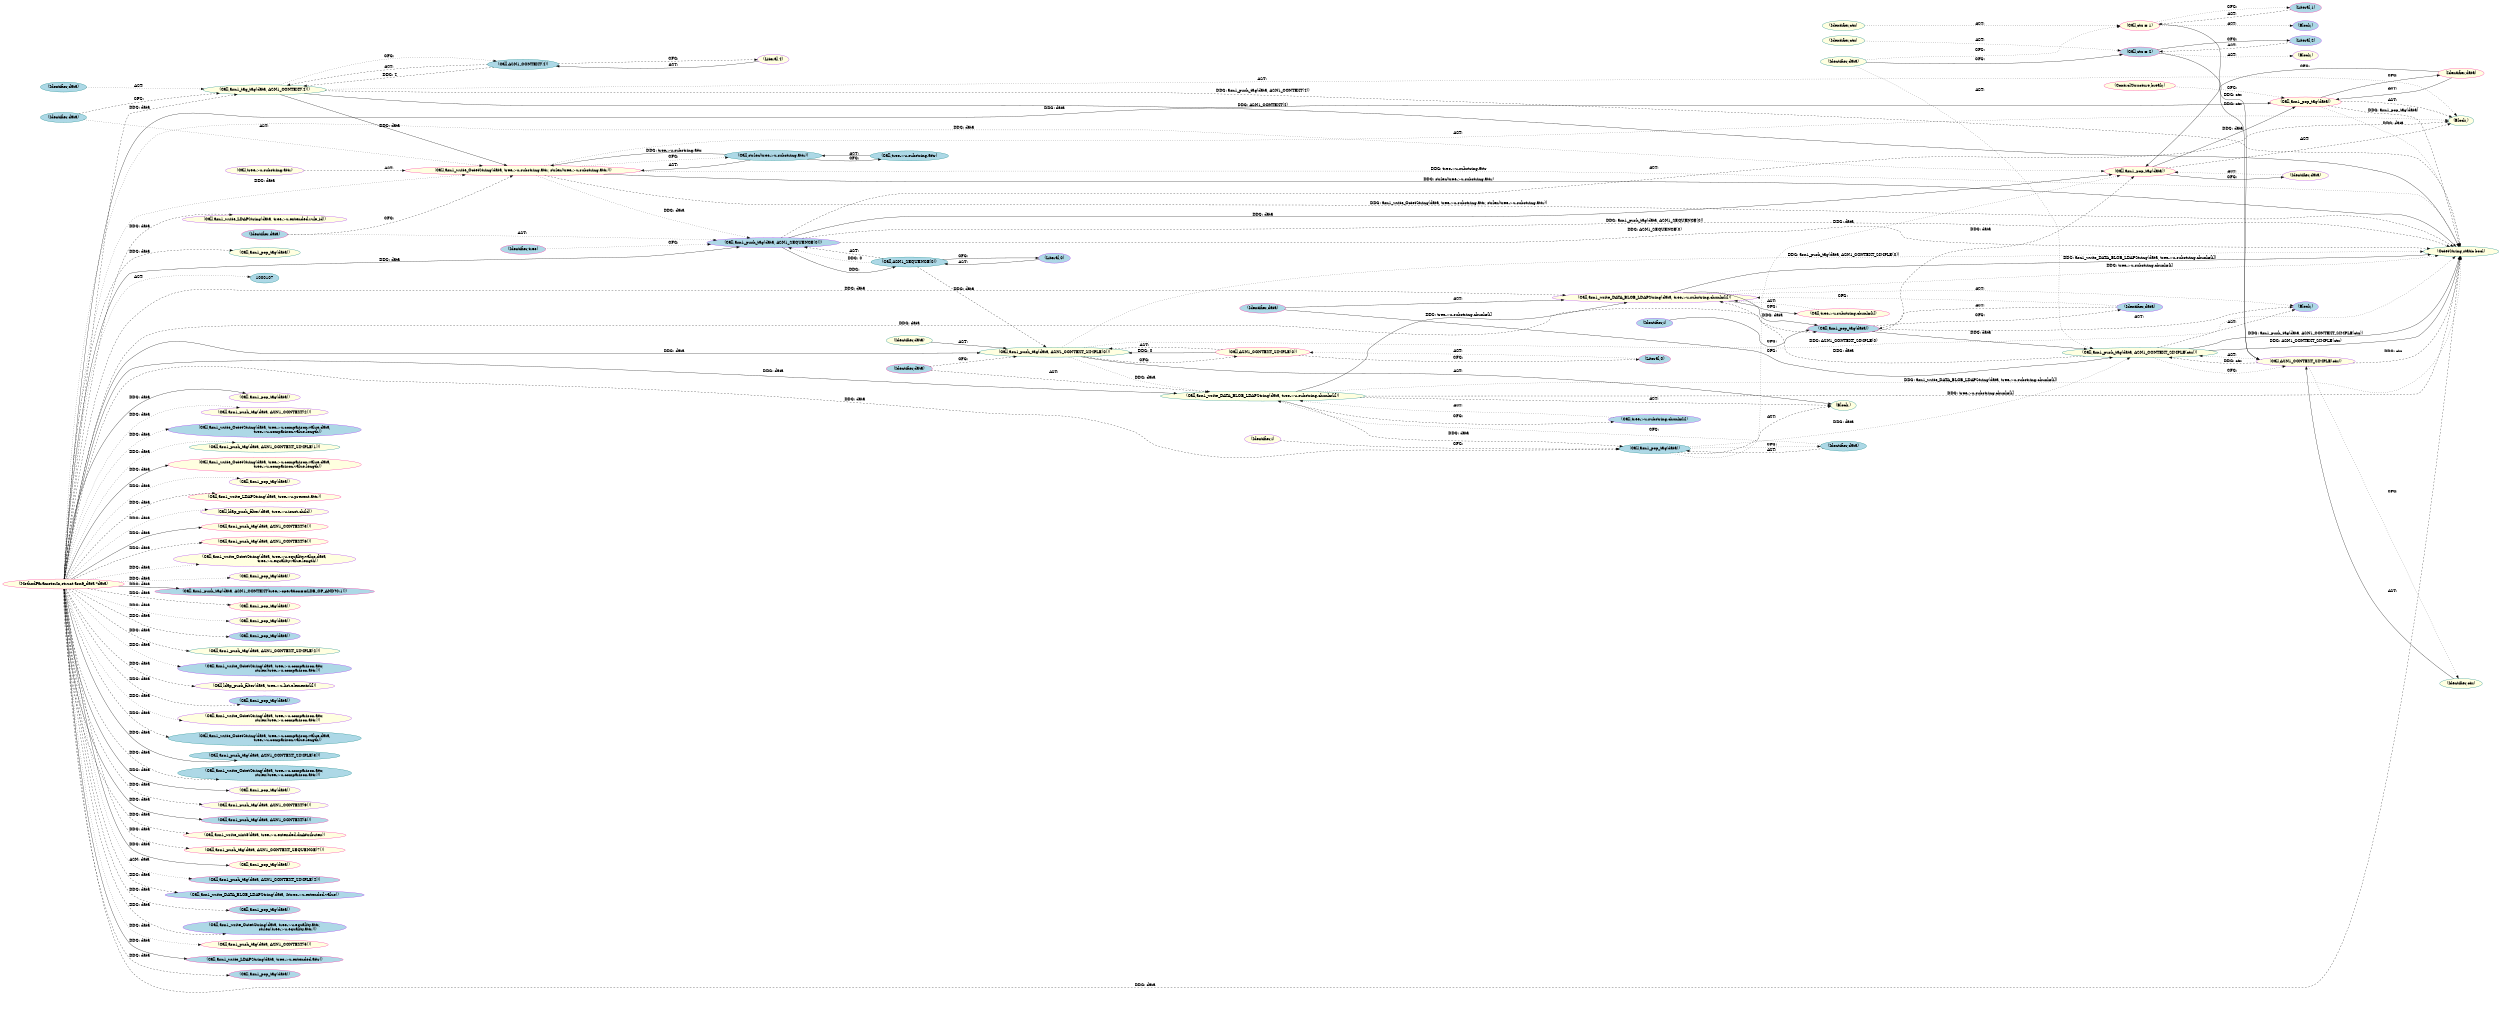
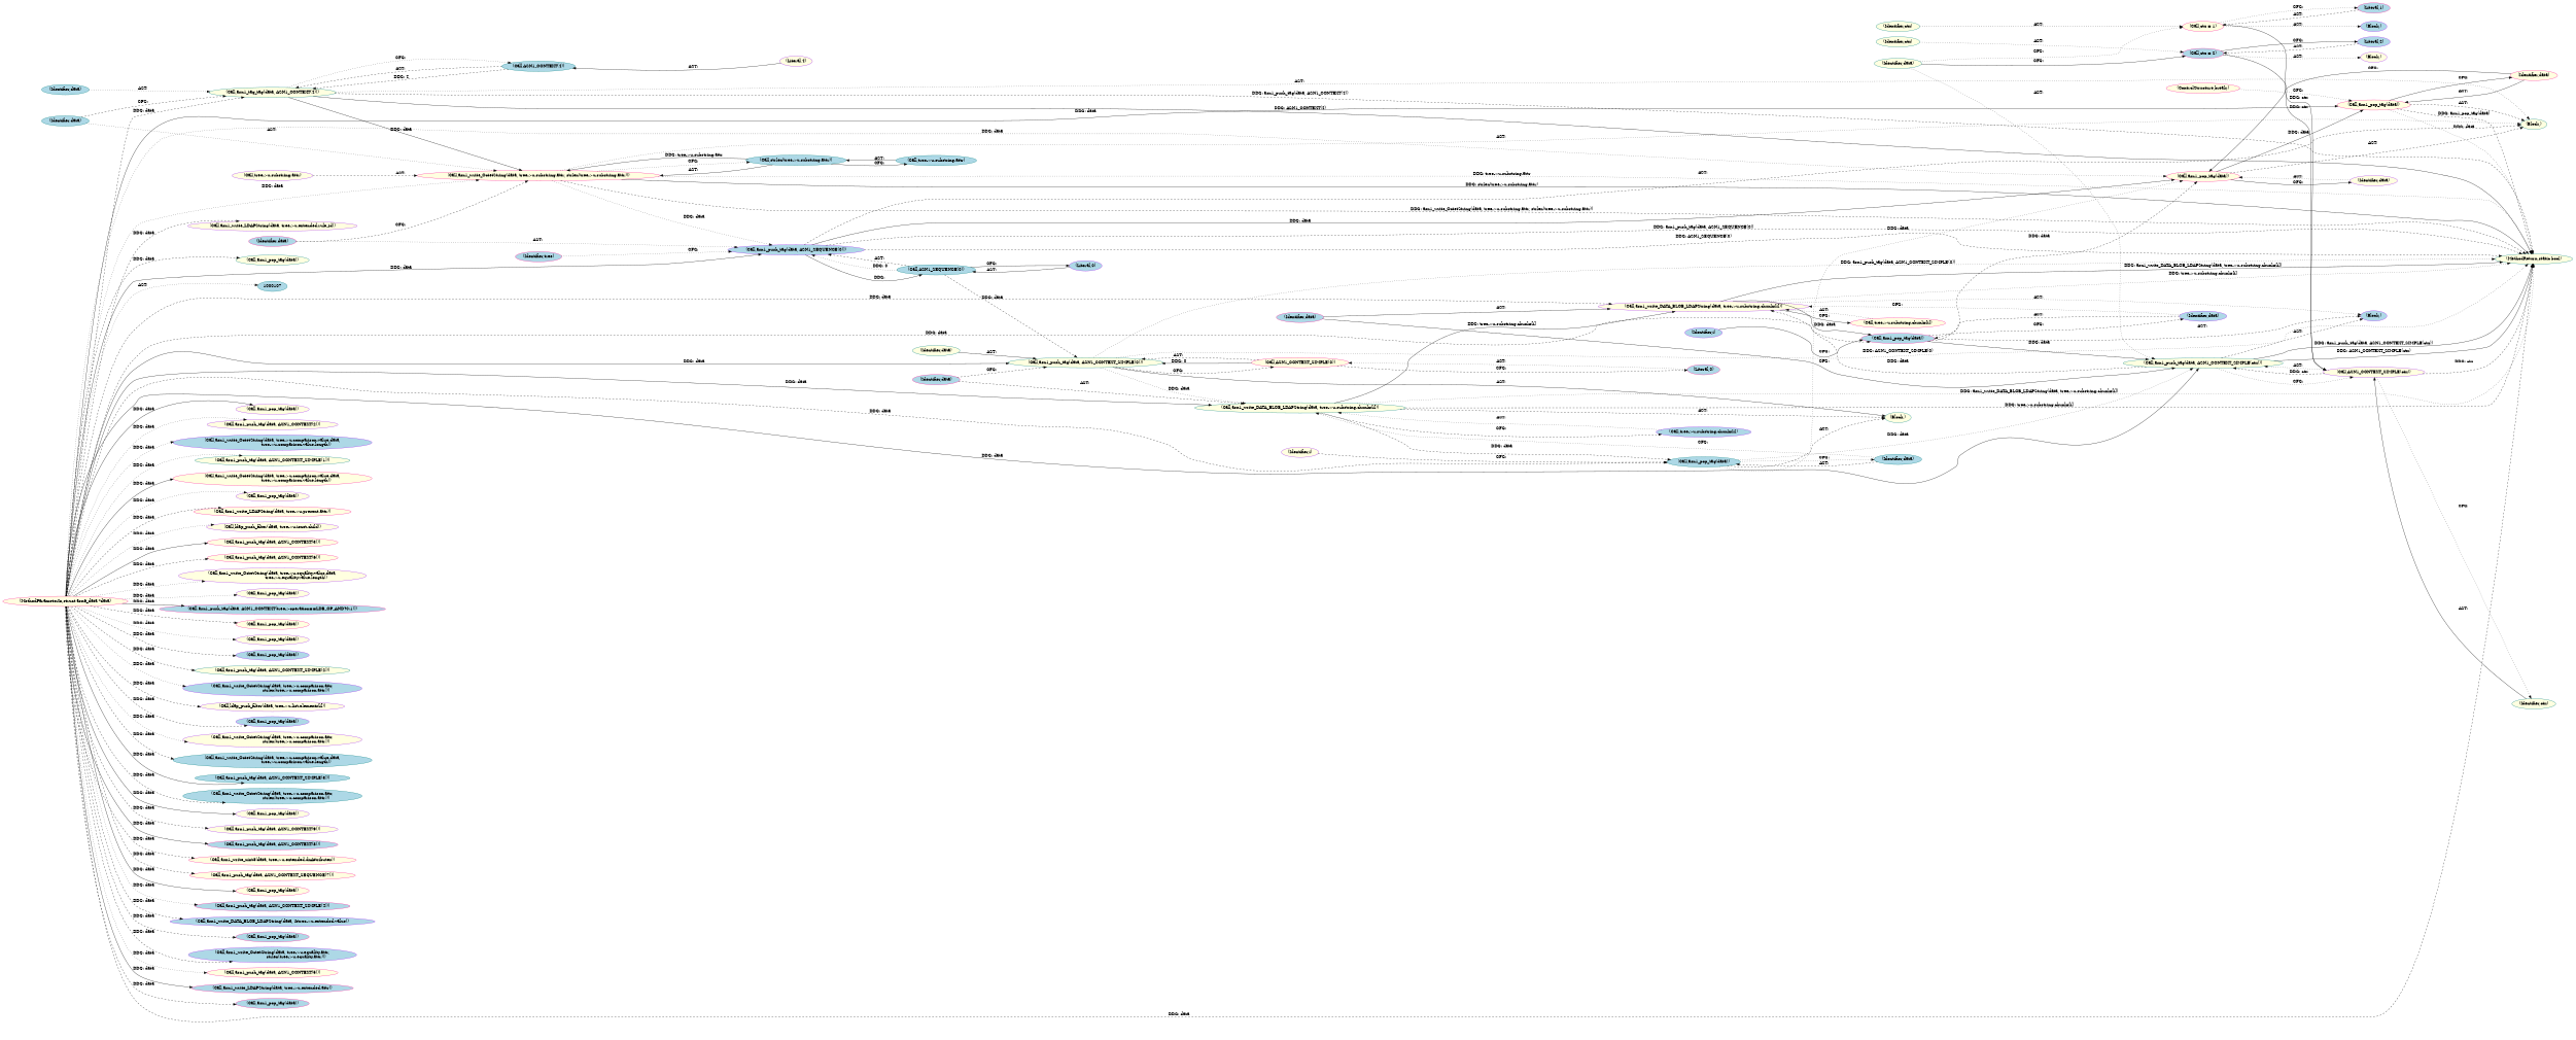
  digraph {
    rankdir=LR
    node [color=purple fillcolor=lightyellow style=filled]
    edge [style=dashed]
    n1 [label="(Call,asn1_write_DATA_BLOB_LDAPString(data, tree->u.substring.chunks[i]))"]
    n2 [color=deeppink fillcolor=lightblue label="(Call,asn1_pop_tag(data))"]
    n3 [color=deeppink label="(Call,tree->u.substring.chunks[i])"]
-   n4 [color=teal label="(OctetString,static bool)"]
+   n4 [color=teal label="(MethodReturn,static bool)"]
    n5 [fillcolor=lightblue label="(Block,)"]
    n6 [color=teal label="(Call,asn1_push_tag(data, ASN1_CONTEXT_SIMPLE(ctx)))"]
    n7 [color=deeppink label="(Call,asn1_pop_tag(data))"]
    n8 [fillcolor=lightblue label="(Identifier,data)"]
    n9 [label="(Call,ASN1_CONTEXT_SIMPLE(ctx))"]
    n10 [color=teal label="(Identifier,ctx)"]
    n11 [color=deeppink label="(Call,asn1_pop_tag(data))"]
    n12 [color=teal label="(Block,)"]
    n13 [label="(Identifier,data)"]
    n14 [color=deeppink label="(MethodParameterIn,struct asn6_data *data)"]
    n15 [color=teal label="(Call,asn1_write_DATA_BLOB_LDAPString(data, tree->u.substring.chunks[i]))"]
    n16 [color=teal label="(Call,asn1_push_tag(data, ASN1_CONTEXT_SIMPLE(0)))"]
    n17 [fillcolor=lightblue label="(Call,asn1_push_tag(data, ASN1_SEQUENCE(0)))"]
    n18 [color=deeppink label="(Call,asn1_write_OctetString(data, tree->u.substring.attr, strlen(tree->u.substring.attr)))"]
    n19 [color=teal label="(Call,asn1_tag_tag(data, ASN1_CONTEXT(4)))"]
    n20 [color=teal fillcolor=lightblue label="(Call,asn1_pop_tag(data))"]
    n21 [label="(Call,asn1_pop_tag(data))"]
    n22 [label="(Call,asn1_push_tag(data, ASN1_CONTEXT(2)))"]
    n23 [fillcolor=lightblue label="(Call,asn1_write_OctetString(data, tree->u.comparison.value.data,\n                                     tree->u.comparison.value.length))"]
    n24 [color=teal label="(Call,asn1_push_tag(data, ASN1_CONTEXT_SIMPLE(1)))"]
    n25 [color=deeppink label="(Call,asn1_write_OctetString(data, tree->u.comparison.value.data,\n                                     tree->u.comparison.value.length))"]
    n26 [label="(Call,asn1_pop_tag(data))"]
    n27 [color=deeppink label="(Call,asn1_write_LDAPString(data, tree->u.present.attr))"]
    n28 [label="(Call,ldap_push_filter(data, tree->u.isnot.child))"]
    n29 [color=deeppink label="(Call,asn1_push_tag(data, ASN1_CONTEXT(3)))"]
    n30 [color=deeppink label="(Call,asn1_push_tag(data, ASN1_CONTEXT(6)))"]
    n31 [label="(Call,asn1_write_OctetString(data, tree->u.equality.value.data,\n                                     tree->u.equality.value.length))"]
    n32 [label="(Call,asn1_pop_tag(data))"]
    n33 [color=deeppink fillcolor=lightblue label="(Call,asn1_push_tag(data, ASN1_CONTEXT(tree->operation==LDB_OP_AND?0:1)))"]
    n34 [color=deeppink label="(Call,asn1_pop_tag(data))"]
    n35 [label="(Call,asn1_pop_tag(data))"]
    n36 [fillcolor=lightblue label="(Call,asn1_pop_tag(data))"]
    n37 [color=teal label="(Call,asn1_push_tag(data, ASN1_CONTEXT_SIMPLE(2)))"]
    n38 [fillcolor=lightblue label="(Call,asn1_write_OctetString(data, tree->u.comparison.attr,\n                                     strlen(tree->u.comparison.attr)))"]
    n39 [label="(Call,ldap_push_filter(data, tree->u.list.elements[i]))"]
    n40 [fillcolor=lightblue label="(Call,asn1_pop_tag(data))"]
    n41 [label="(Call,asn1_write_OctetString(data, tree->u.comparison.attr,\n                                     strlen(tree->u.comparison.attr)))"]
    n42 [color=teal fillcolor=lightblue label="(Call,asn1_write_OctetString(data, tree->u.comparison.value.data,\n                                     tree->u.comparison.value.length))"]
    n43 [color=teal fillcolor=lightblue label="(Call,asn1_push_tag(data, ASN1_CONTEXT_SIMPLE(3)))"]
    n44 [color=teal fillcolor=lightblue label="(Call,asn1_write_OctetString(data, tree->u.comparison.attr,\n                                     strlen(tree->u.comparison.attr)))"]
    n45 [label="(Call,asn1_pop_tag(data))"]
    n46 [label="(Call,asn1_push_tag(data, ASN1_CONTEXT(9)))"]
    n47 [color=deeppink fillcolor=lightblue label="(Call,asn1_push_tag(data, ASN1_CONTEXT(8)))"]
    n48 [color=deeppink label="(Call,asn1_write_uint8(data, tree->u.extended.dnAttributes))"]
    n49 [color=deeppink label="(Call,asn1_push_tag(data, ASN1_CONTEXT_SEQUENCE(7)))"]
    n50 [color=deeppink label="(Call,asn1_pop_tag(data))"]
    n51 [color=deeppink fillcolor=lightblue label="(Call,asn1_push_tag(data, ASN1_CONTEXT_SIMPLE(4)))"]
    n52 [fillcolor=lightblue label="(Call,asn1_write_DATA_BLOB_LDAPString(data, &tree->u.extended.value))"]
    n53 [color=deeppink fillcolor=lightblue label="(Call,asn1_pop_tag(data))"]
    n54 [fillcolor=lightblue label="(Call,asn1_write_OctetString(data, tree->u.equality.attr,\n                                     strlen(tree->u.equality.attr)))"]
    n55 [color=deeppink label="(Call,asn1_push_tag(data, ASN1_CONTEXT(5)))"]
    n56 [color=deeppink fillcolor=lightblue label="(Call,asn1_write_LDAPString(data, tree->u.extended.attr))"]
    n57 [color=deeppink fillcolor=lightblue label="(Call,asn1_pop_tag(data))"]
    n58 [label="(Call,asn1_write_LDAPString(data, tree->u.extended.rule_id))"]
    n59 [color=teal label="(Call,asn1_pop_tag(data))"]
    1000107 [color=teal fillcolor=lightblue]
    n61 [color=teal label="(Block,)"]
    n62 [fillcolor=lightblue label="(Call,tree->u.substring.chunks[i])"]
    n63 [color=deeppink label="(Call,ASN1_CONTEXT_SIMPLE(0))"]
    n64 [color=teal fillcolor=lightblue label="(Call,ASN1_SEQUENCE(0))"]
    n65 [color=teal fillcolor=lightblue label="(Call,strlen(tree->u.substring.attr))"]
    n66 [color=teal fillcolor=lightblue label="(Call,ASN1_CONTEXT(4))"]
    n67 [color=teal fillcolor=lightblue label="(Identifier,data)"]
    n68 [color=deeppink label="(Identifier,data)"]
    n69 [color=deeppink fillcolor=lightblue label="(Literal,0)"]
    n70 [fillcolor=lightblue label="(Literal,0)"]
    n71 [color=teal fillcolor=lightblue label="(Call,tree->u.substring.attr)"]
    n72 [label="(Literal,4)"]
    n73 [color=deeppink label="(Call,ctx = 1)"]
    n74 [color=deeppink fillcolor=lightblue label="(Literal,1)"]
    n75 [fillcolor=lightblue label="(Block,)"]
    n76 [color=deeppink fillcolor=lightblue label="(Call,ctx = 2)"]
    n77 [label="(Block,)"]
    n78 [fillcolor=lightblue label="(Literal,2)"]
    n79 [fillcolor=lightblue label="(Identifier,i)"]
    n80 [label="(Identifier,i)"]
    n81 [color=deeppink label="(ControlStructure,break;)"]
    n82 [color=deeppink fillcolor=lightblue label="(Identifier,tree)"]
    n83 [color=teal label="(Identifier,data)"]
    n84 [color=teal fillcolor=lightblue label="(Identifier,data)"]
    n85 [color=teal label="(Identifier,ctx)"]
    n86 [color=teal label="(Identifier,ctx)"]
    n87 [color=teal fillcolor=lightblue label="(Identifier,data)"]
    n88 [color=deeppink fillcolor=lightblue label="(Identifier,data)"]
    n89 [label="(Call,tree->u.substring.attr)"]
    n90 [color=deeppink fillcolor=lightblue label="(Identifier,data)"]
    n91 [color=teal label="(Identifier,data)"]
    n92 [color=deeppink fillcolor=lightblue label="(Identifier,data)"]
    n1 -> n2 [label="DDG: data" style=solid]
    n1 -> n3 [label="CFG: " style=solid]
    n1 -> n4 [label="DDG: asn1_write_DATA_BLOB_LDAPString(data, tree->u.substring.chunks[i])" style=solid]
    n1 -> n4 [label="DDG: tree->u.substring.chunks[i]" style=dotted]
    n1 -> n5 [label="AST: " style=dotted]
    n2 -> n5 [label="AST: "]
    n2 -> n6 [label="DDG: data" style=solid]
    n2 -> n7 [label="DDG: data"]
    n2 -> n8 [label="CFG: "]
    n3 -> n1 [label="AST: " style=dotted]
    n6 -> n1 [label="DDG: data"]
    n6 -> n4 [label="DDG: asn1_push_tag(data, ASN1_CONTEXT_SIMPLE(ctx))" style=solid]
    n6 -> n4 [label="DDG: ASN1_CONTEXT_SIMPLE(ctx)" style=solid]
    n6 -> n5 [label="AST: "]
    n6 -> n9 [label="CFG: " style=dotted]
    n7 -> n11 [label="DDG: data" style=solid]
    n7 -> n12 [label="AST: "]
    n7 -> n13 [label="CFG: " style=solid]
    n8 -> n1 [label="CFG: " style=dotted]
    n8 -> n2 [label="AST: "]
    n9 -> n4 [label="DDG: ctx"]
    n9 -> n6 [label="AST: " style=dotted]
    n9 -> n6 [label="DDG: ctx"]
    n9 -> n10 [label="CFG: " style=dotted]
    n10 -> n9 [label="AST: " style=solid]
    n11 -> n4 [label="DDG: data" style=dotted]
    n11 -> n4 [label="DDG: asn1_pop_tag(data)"]
    n11 -> n12 [label="AST: "]
    n11 -> n68 [label="CFG: " style=solid]
    n13 -> n7 [label="AST: " style=dotted]
    n14 -> n1 [label="DDG: data"]
    n14 -> n2 [label="DDG: data"]
    n14 -> n4 [label="DDG: data"]
+   n14 -> n6 [label="DDG: data" style=solid]
    n14 -> n7 [label="DDG: data" style=dotted]
    n14 -> n11 [label="DDG: data" style=solid]
    n14 -> n15 [label="DDG: data" style=solid]
    n14 -> n16 [label="DDG: data" style=solid]
    n14 -> n17 [label="DDG: data" style=solid]
    n14 -> n18 [label="DDG: data" style=dotted]
    n14 -> n19 [label="DDG: data"]
    n14 -> n20 [label="DDG: data"]
    n14 -> n21 [label="DDG: data" style=solid]
    n14 -> n22 [label="DDG: data" style=dotted]
    n14 -> n23 [label="DDG: data" style=dotted]
    n14 -> n24 [label="DDG: data" style=dotted]
    n14 -> n25 [label="DDG: data" style=solid]
    n14 -> n26 [label="DDG: data" style=dotted]
    n14 -> n27 [label="DDG: data"]
    n14 -> n28 [label="DDG: data" style=dotted]
    n14 -> n29 [label="DDG: data" style=solid]
    n14 -> n30 [label="DDG: data"]
    n14 -> n31 [label="DDG: data" style=dotted]
    n14 -> n32 [label="DDG: data" style=dotted]
    n14 -> n33 [label="DDG: data" style=solid]
    n14 -> n34 [label="DDG: data"]
    n14 -> n35 [label="DDG: data" style=dotted]
    n14 -> n36 [label="DDG: data"]
    n14 -> n37 [label="DDG: data"]
    n14 -> n38 [label="DDG: data" style=dotted]
    n14 -> n39 [label="DDG: data"]
    n14 -> n40 [label="DDG: data"]
    n14 -> n41 [label="DDG: data" style=dotted]
    n14 -> n42 [label="DDG: data"]
    n14 -> n43 [label="DDG: data" style=solid]
    n14 -> n44 [label="DDG: data"]
    n14 -> n45 [label="DDG: data" style=solid]
    n14 -> n46 [label="DDG: data"]
    n14 -> n47 [label="DDG: data" style=solid]
    n14 -> n48 [label="DDG: data"]
    n14 -> n49 [label="DDG: data"]
    n14 -> n50 [label="DDG: data" style=solid]
-   n14 -> n51 [label="ASN: data" style=dotted]
+   n14 -> n51 [label="DDG: data" style=dotted]
    n14 -> n52 [label="DDG: data"]
    n14 -> n53 [label="DDG: data"]
    n14 -> n54 [label="DDG: data"]
    n14 -> n55 [label="DDG: data" style=dotted]
    n14 -> n56 [label="DDG: data" style=solid]
    n14 -> n57 [label="DDG: data"]
    n14 -> n58 [label="DDG: data"]
    n14 -> n59 [label="DDG: data"]
    n14 -> 1000107 [label="AST: " style=dotted]
    n15 -> n1 [label="DDG: tree->u.substring.chunks[i]" style=solid]
    n15 -> n4 [label="DDG: asn1_write_DATA_BLOB_LDAPString(data, tree->u.substring.chunks[i])" style=dotted]
    n15 -> n4 [label="DDG: tree->u.substring.chunks[i]"]
    n15 -> n20 [label="DDG: data"]
    n15 -> n61 [label="AST: "]
    n15 -> n62 [label="CFG: "]
    n16 -> n4 [label="DDG: ASN1_CONTEXT_SIMPLE(0)" style=dotted]
    n16 -> n4 [label="DDG: asn1_push_tag(data, ASN1_CONTEXT_SIMPLE(0))" style=dotted]
    n16 -> n15 [label="DDG: data" style=dotted]
    n16 -> n61 [label="AST: " style=solid]
    n16 -> n63 [label="CFG: "]
    n17 -> n4 [label="DDG: asn1_push_tag(data, ASN1_SEQUENCE(0))"]
    n17 -> n4 [label="DDG: ASN1_SEQUENCE(0)"]
    n17 -> n7 [label="DDG: data" style=solid]
    n17 -> n12 [label="AST: "]
    n17 -> n64 [label="DDG: " style=solid]
    n18 -> n4 [label="DDG: asn1_write_OctetString(data, tree->u.substring.attr, strlen(tree->u.substring.attr))"]
    n18 -> n4 [label="DDG: tree->u.substring.attr" style=dotted]
    n18 -> n4 [label="DDG: strlen(tree->u.substring.attr)" style=solid]
    n18 -> n12 [label="AST: " style=dotted]
    n18 -> n17 [label="DDG: data" style=dotted]
    n18 -> n65 [label="CFG: " style=dotted]
    n19 -> n4 [label="DDG: asn1_push_tag(data, ASN1_CONTEXT(4))"]
    n19 -> n4 [label="DDG: ASN1_CONTEXT(4)" style=solid]
    n19 -> n12 [label="AST: " style=dotted]
    n19 -> n18 [label="DDG: data" style=solid]
    n19 -> n66 [label="CFG: " style=dotted]
    n20 -> n6 [label="DDG: data" style=dotted]
    n20 -> n7 [label="DDG: data" style=dotted]
    n20 -> n61 [label="AST: "]
    n20 -> n67 [label="CFG: " style=dotted]
    n62 -> n15 [label="AST: " style=dotted]
    n63 -> n16 [label="AST: "]
    n63 -> n16 [label="DDG: 0" style=solid]
    n63 -> n69 [label="CFG: "]
    n64 -> n16 [label="DDG: data"]
    n64 -> n17 [label="AST: "]
    n64 -> n17 [label="DDG: 0" style=dotted]
    n64 -> n70 [label="CFG: " style=solid]
    n65 -> n18 [label="AST: " style=solid]
    n65 -> n18 [label="DDG: tree->u.substring.attr" style=solid]
    n65 -> n71 [label="CFG: " style=solid]
    n66 -> n19 [label="AST: "]
    n66 -> n19 [label="DDG: 4"]
-   n66 -> n72 [label="CFG: "]
    n67 -> n15 [label="CFG: " style=dotted]
    n67 -> n20 [label="AST: "]
    n68 -> n7 [label="CFG: " style=solid]
    n68 -> n11 [label="AST: " style=solid]
    n69 -> n63 [label="AST: " style=dotted]
    n70 -> n64 [label="AST: " style=solid]
    n71 -> n65 [label="AST: " style=solid]
    n72 -> n66 [label="AST: " style=solid]
    n73 -> n9 [label="DDG: ctx" style=solid]
    n73 -> n74 [label="CFG: " style=dotted]
    n73 -> n75 [label="AST: " style=dotted]
    n74 -> n73 [label="AST: "]
    n76 -> n9 [label="DDG: ctx" style=solid]
    n76 -> n77 [label="AST: " style=dotted]
    n76 -> n78 [label="CFG: " style=solid]
    n78 -> n76 [label="AST: "]
    n79 -> n2 [label="CFG: " style=solid]
    n80 -> n20 [label="CFG: "]
    n81 -> n11 [label="CFG: " style=dotted]
    n82 -> n17 [label="CFG: " style=dotted]
    n83 -> n16 [label="AST: " style=solid]
    n84 -> n19 [label="AST: " style=dotted]
    n85 -> n73 [label="AST: " style=dotted]
    n86 -> n76 [label="AST: " style=dotted]
    n87 -> n18 [label="AST: " style=dotted]
    n87 -> n19 [label="CFG: "]
    n88 -> n17 [label="AST: " style=dotted]
    n88 -> n18 [label="CFG: "]
    n89 -> n18 [label="AST: "]
    n90 -> n15 [label="AST: "]
    n90 -> n16 [label="CFG: "]
    n91 -> n6 [label="AST: " style=dotted]
    n91 -> n73 [label="CFG: " style=dotted]
    n91 -> n76 [label="CFG: " style=solid]
    n92 -> n1 [label="AST: " style=solid]
    n92 -> n6 [label="CFG: " style=solid]
  }
